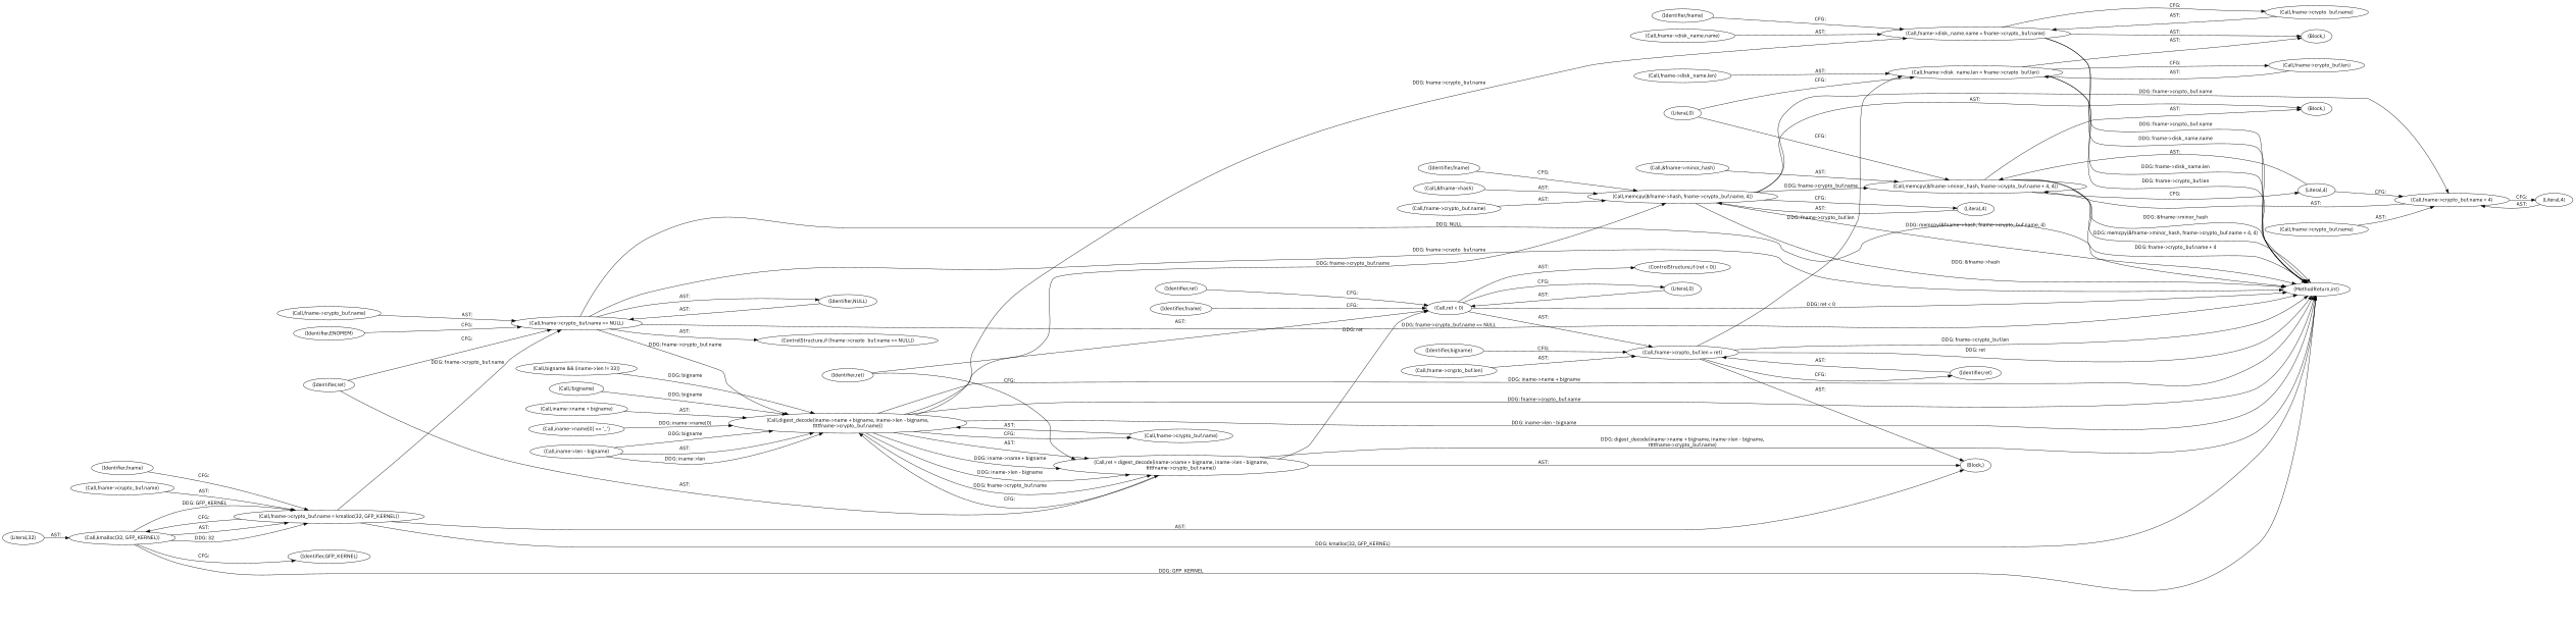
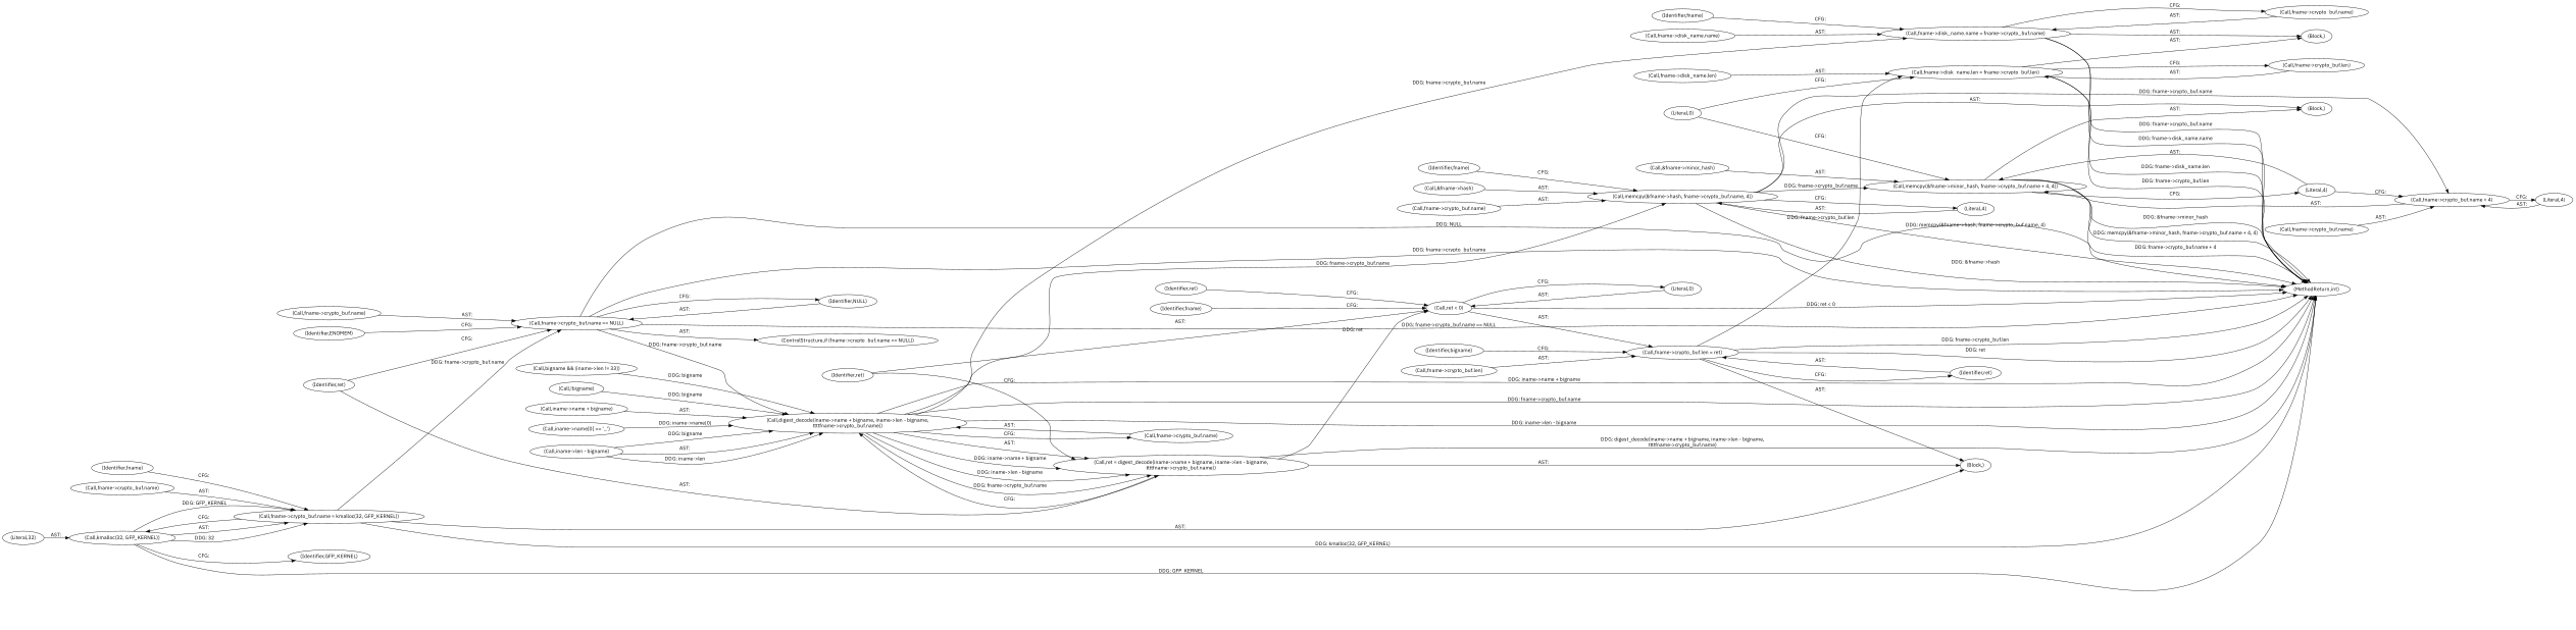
  digraph {
    fontname="IBM Plex Sans"
    rankdir=LR
    node [fontname="IBM Plex Sans"]
    edge [fontname="IBM Plex Sans"]
    n1 [label="(Call,kmalloc(32, GFP_KERNEL))"]
    n2 [label="(Call,fname->crypto_buf.name = kmalloc(32, GFP_KERNEL))"]
    n3 [label="(MethodReturn,int)"]
    n4 [label="(Identifier,GFP_KERNEL)"]
    n5 [label="(Call,fname->crypto_buf.name == NULL)"]
    n6 [label="(Block,)"]
    n7 [label="(Call,digest_decode(iname->name + bigname, iname->len - bigname,\n\t\t\t\tfname->crypto_buf.name))"]
    n8 [label="(ControlStructure,if (fname->crypto_buf.name == NULL))"]
    n9 [label="(Identifier,NULL)"]
    n10 [label="(Call,ret = digest_decode(iname->name + bigname, iname->len - bigname,\n\t\t\t\tfname->crypto_buf.name))"]
    n11 [label="(Call,memcpy(&fname->hash, fname->crypto_buf.name, 4))"]
    n12 [label="(Call,fname->disk_name.name = fname->crypto_buf.name)"]
    n13 [label="(Call,fname->crypto_buf.name)"]
    n14 [label="(Call,ret < 0)"]
    n15 [label="(Call,memcpy(&fname->minor_hash, fname->crypto_buf.name + 4, 4))"]
    n16 [label="(Call,fname->crypto_buf.name + 4)"]
    n17 [label="(Literal,4)"]
    n18 [label="(Block,)"]
    n19 [label="(Block,)"]
    n20 [label="(Call,fname->crypto_buf.name)"]
    n21 [label="(Call,fname->crypto_buf.len = ret)"]
    n22 [label="(Literal,0)"]
-   n23 [label="(ControlStructure,if (ret < 0))"]
    n24 [label="(Call,fname->disk_name.len = fname->crypto_buf.len)"]
    n25 [label="(Identifier,ret)"]
    n26 [label="(Call,fname->crypto_buf.len)"]
    n27 [label="(Literal,4)"]
    n28 [label="(Literal,4)"]
    n29 [label="(Call,fname->crypto_buf.name)"]
    n30 [label="(Call,&fname->hash)"]
    n31 [label="(Call,fname->crypto_buf.name)"]
    n32 [label="(Identifier,ret)"]
    n33 [label="(Literal,32)"]
    n34 [label="(Call,!bigname)"]
    n35 [label="(Identifier,fname)"]
    n36 [label="(Call,iname->name + bigname)"]
    n37 [label="(Identifier,ret)"]
    n38 [label="(Call,fname->disk_name.name)"]
    n39 [label="(Identifier,fname)"]
    n40 [label="(Identifier,bigname)"]
    n41 [label="(Call,fname->disk_name.len)"]
    n42 [label="(Identifier,ENOMEM)"]
    n43 [label="(Call,fname->crypto_buf.len)"]
    n44 [label="(Call,&fname->minor_hash)"]
    n45 [label="(Identifier,fname)"]
    n46 [label="(Identifier,ret)"]
    n47 [label="(Call,fname->crypto_buf.name)"]
    n48 [label="(Identifier,fname)"]
    n49 [label="(Literal,0)"]
    n50 [label="(Call,iname->name[0] == '_')"]
    n51 [label="(Call,iname->len - bigname)"]
    n52 [label="(Call,bigname && (iname->len != 33))"]
    n53 [label="(Call,fname->crypto_buf.name)"]
    n1 -> n2 [label="AST: "]
    n1 -> n2 [label="DDG: 32"]
    n1 -> n2 [label="DDG: GFP_KERNEL"]
    n1 -> n3 [label="DDG: GFP_KERNEL"]
    n1 -> n4 [label="CFG: "]
    n2 -> n1 [label="CFG: "]
    n2 -> n3 [label="DDG: kmalloc(32, GFP_KERNEL)"]
    n2 -> n5 [label="DDG: fname->crypto_buf.name"]
    n2 -> n6 [label="AST: "]
    n5 -> n3 [label="DDG: NULL"]
    n5 -> n3 [label="DDG: fname->crypto_buf.name"]
    n5 -> n3 [label="DDG: fname->crypto_buf.name == NULL"]
    n5 -> n7 [label="DDG: fname->crypto_buf.name"]
    n5 -> n8 [label="AST: "]
-   n5 -> n9 [label="AST: "]
+   n5 -> n9 [label="CFG: "]
    n7 -> n3 [label="DDG: iname->name + bigname"]
    n7 -> n3 [label="DDG: fname->crypto_buf.name"]
    n7 -> n3 [label="DDG: iname->len - bigname"]
    n7 -> n10 [label="AST: "]
    n7 -> n10 [label="DDG: iname->name + bigname"]
    n7 -> n10 [label="DDG: iname->len - bigname"]
    n7 -> n10 [label="DDG: fname->crypto_buf.name"]
    n7 -> n11 [label="DDG: fname->crypto_buf.name"]
    n7 -> n12 [label="DDG: fname->crypto_buf.name"]
    n7 -> n13 [label="CFG: "]
    n9 -> n5 [label="AST: "]
    n10 -> n3 [label="DDG: digest_decode(iname->name + bigname, iname->len - bigname,\n\t\t\t\tfname->crypto_buf.name)"]
    n10 -> n6 [label="AST: "]
    n10 -> n7 [label="CFG: "]
    n10 -> n14 [label="DDG: ret"]
    n11 -> n3 [label="DDG: memcpy(&fname->hash, fname->crypto_buf.name, 4)"]
    n11 -> n3 [label="DDG: &fname->hash"]
    n11 -> n15 [label="DDG: fname->crypto_buf.name"]
    n11 -> n16 [label="DDG: fname->crypto_buf.name"]
    n11 -> n17 [label="CFG: "]
    n11 -> n18 [label="AST: "]
    n12 -> n3 [label="DDG: fname->crypto_buf.name"]
    n12 -> n3 [label="DDG: fname->disk_name.name"]
    n12 -> n19 [label="AST: "]
    n12 -> n20 [label="CFG: "]
    n13 -> n7 [label="AST: "]
    n14 -> n3 [label="DDG: ret < 0"]
    n14 -> n21 [label="AST: "]
    n14 -> n22 [label="CFG: "]
-   n14 -> n23 [label="AST: "]
    n15 -> n3 [label="DDG: &fname->minor_hash"]
    n15 -> n3 [label="DDG: memcpy(&fname->minor_hash, fname->crypto_buf.name + 4, 4)"]
    n15 -> n3 [label="DDG: fname->crypto_buf.name + 4"]
    n15 -> n18 [label="AST: "]
    n15 -> n27 [label="CFG: "]
    n16 -> n15 [label="AST: "]
    n16 -> n28 [label="CFG: "]
    n17 -> n11 [label="AST: "]
    n20 -> n12 [label="AST: "]
    n21 -> n3 [label="DDG: fname->crypto_buf.len"]
    n21 -> n3 [label="DDG: ret"]
    n21 -> n6 [label="AST: "]
    n21 -> n24 [label="DDG: fname->crypto_buf.len"]
    n21 -> n25 [label="CFG: "]
    n22 -> n14 [label="AST: "]
    n24 -> n3 [label="DDG: fname->disk_name.len"]
    n24 -> n3 [label="DDG: fname->crypto_buf.len"]
    n24 -> n19 [label="AST: "]
    n24 -> n26 [label="CFG: "]
    n25 -> n21 [label="AST: "]
    n26 -> n24 [label="AST: "]
    n27 -> n15 [label="AST: "]
    n27 -> n16 [label="CFG: "]
    n28 -> n16 [label="AST: "]
    n29 -> n16 [label="AST: "]
    n30 -> n11 [label="AST: "]
    n31 -> n5 [label="AST: "]
    n32 -> n5 [label="CFG: "]
    n32 -> n10 [label="AST: "]
    n33 -> n1 [label="AST: "]
    n34 -> n7 [label="DDG: bigname"]
    n35 -> n14 [label="CFG: "]
    n36 -> n7 [label="AST: "]
    n37 -> n10 [label="CFG: "]
    n37 -> n14 [label="AST: "]
    n38 -> n12 [label="AST: "]
    n39 -> n12 [label="CFG: "]
    n40 -> n21 [label="CFG: "]
    n41 -> n24 [label="AST: "]
    n42 -> n5 [label="CFG: "]
    n43 -> n21 [label="AST: "]
    n44 -> n15 [label="AST: "]
    n45 -> n2 [label="CFG: "]
    n46 -> n14 [label="CFG: "]
    n47 -> n11 [label="AST: "]
    n48 -> n11 [label="CFG: "]
    n49 -> n15 [label="CFG: "]
    n49 -> n24 [label="CFG: "]
    n50 -> n7 [label="DDG: iname->name[0]"]
    n51 -> n7 [label="AST: "]
    n51 -> n7 [label="DDG: iname->len"]
    n51 -> n7 [label="DDG: bigname"]
    n52 -> n7 [label="DDG: bigname"]
    n53 -> n2 [label="AST: "]
  }
